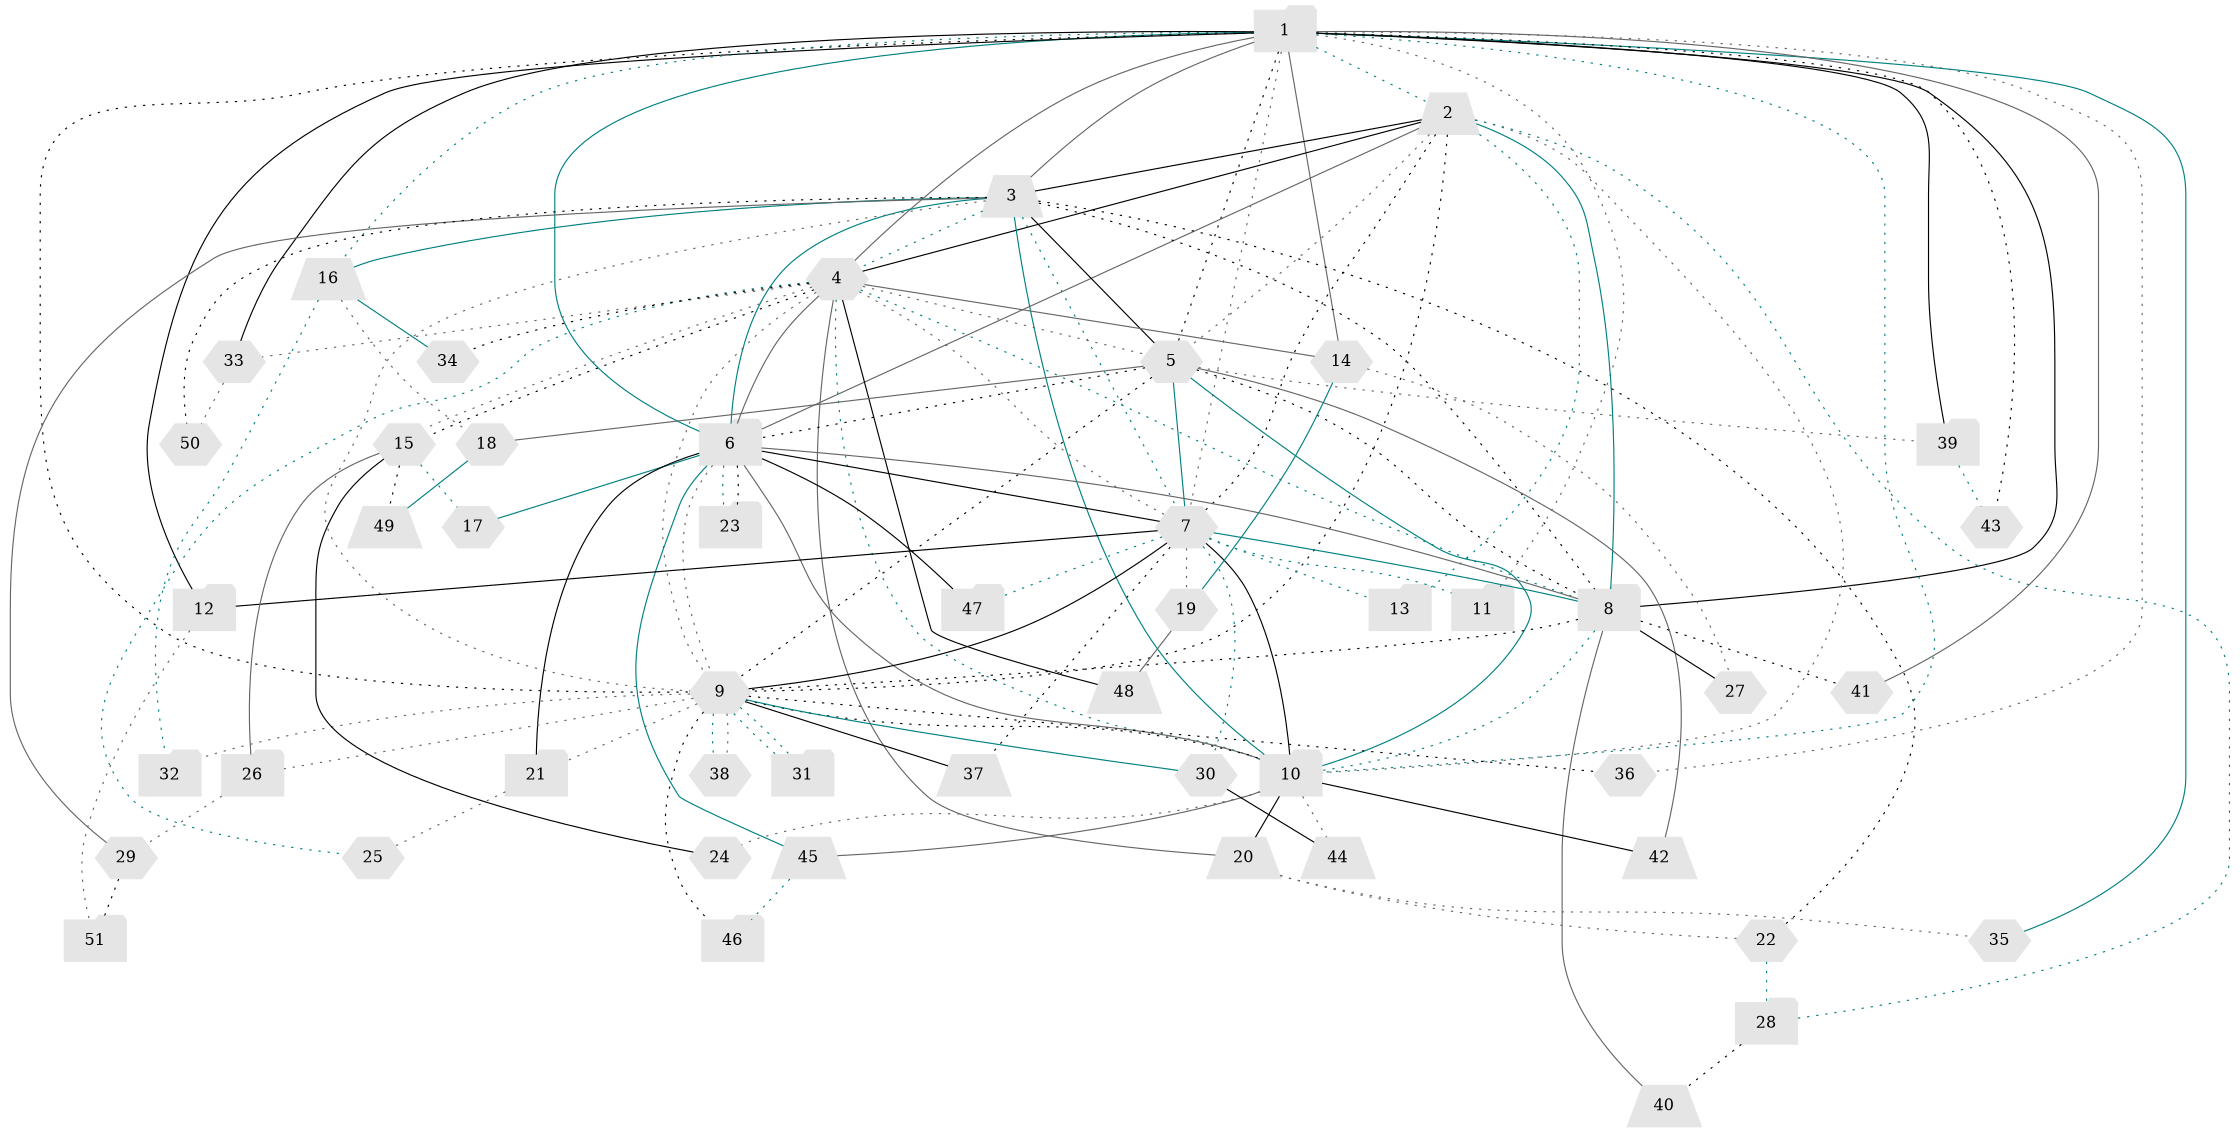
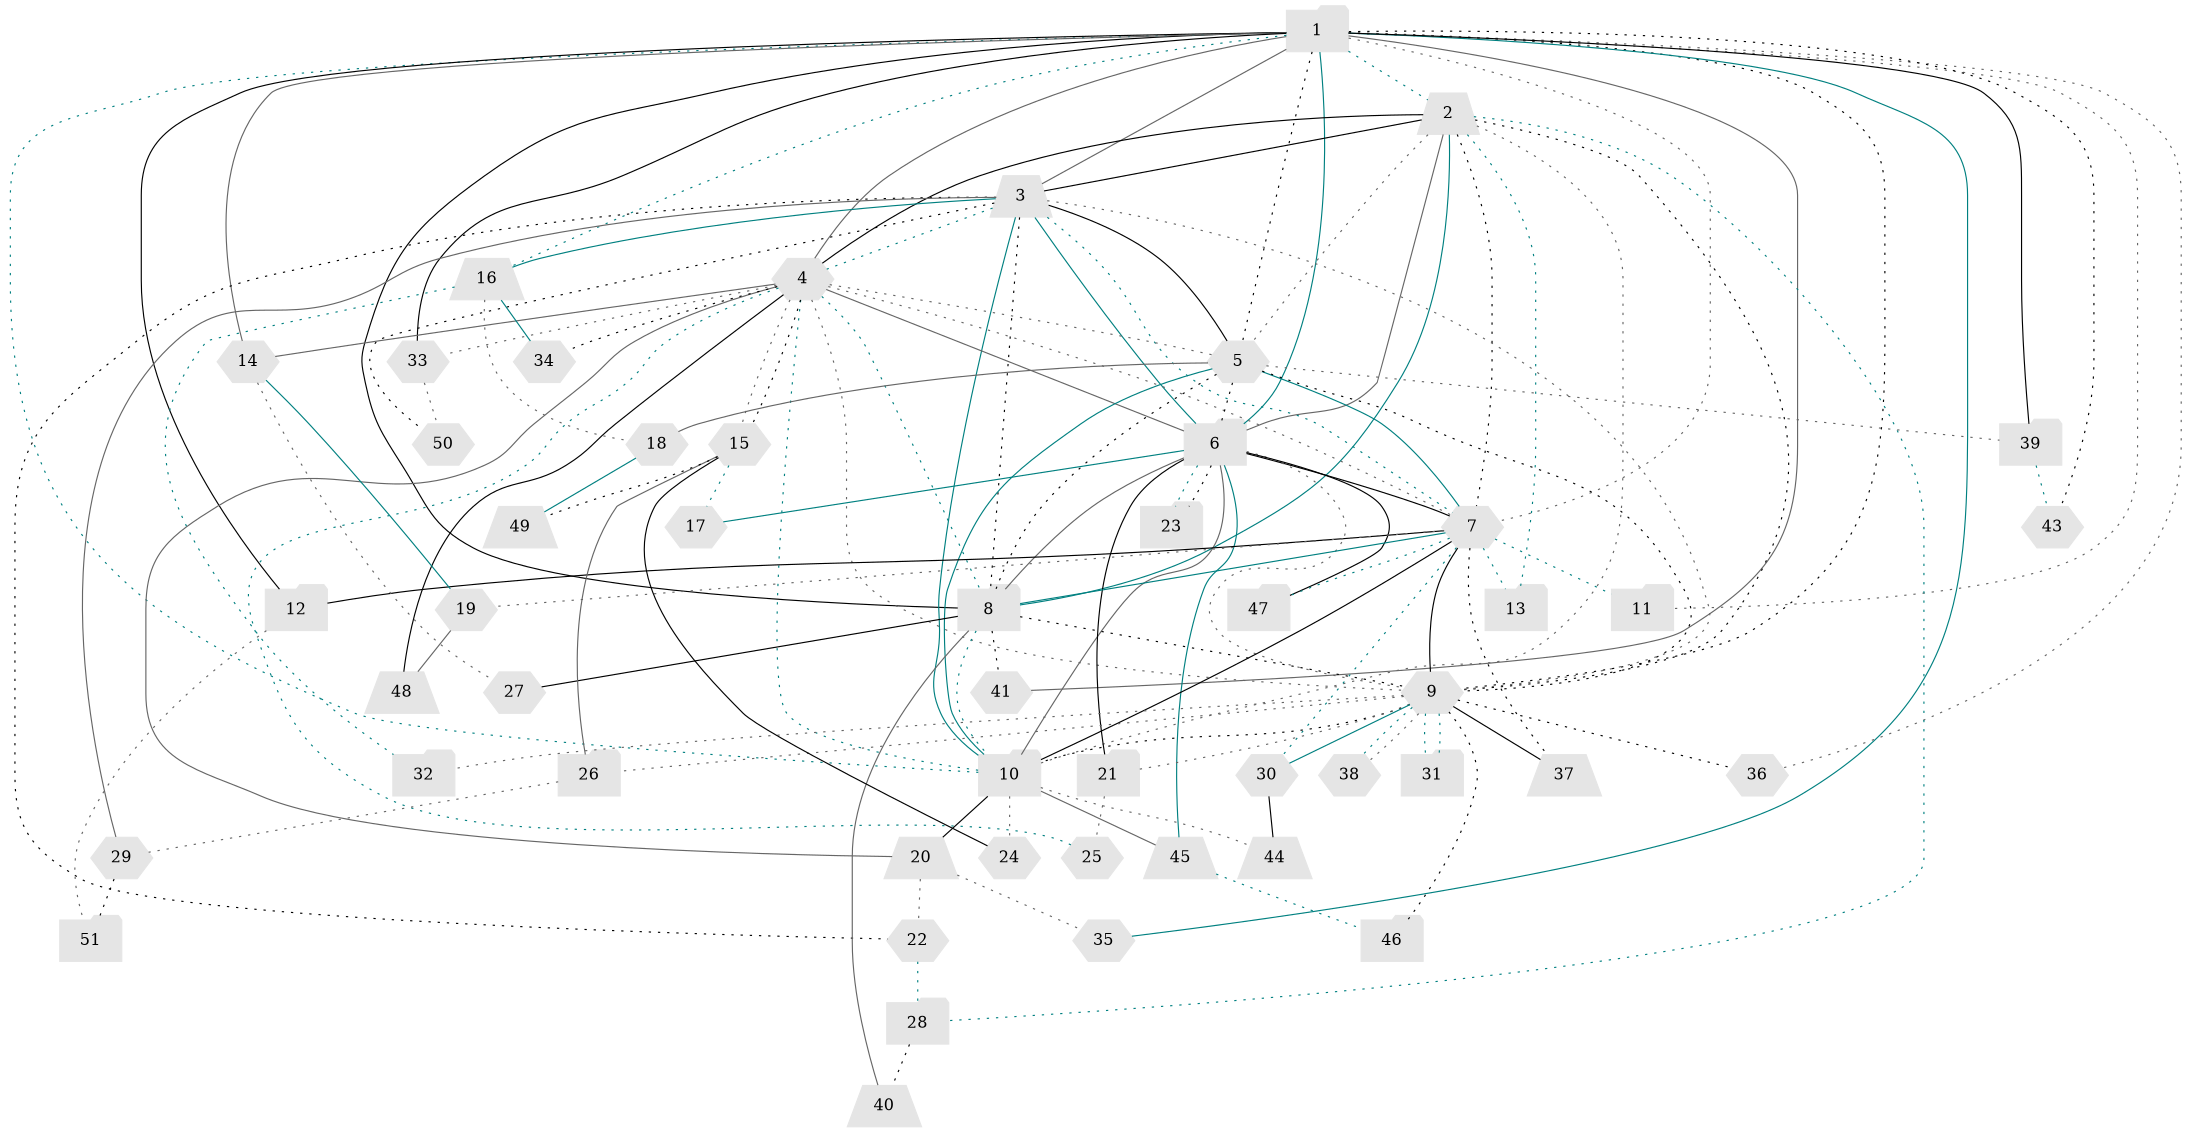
  graph {
    fontname="DejaVu Serif"
    node [color=gray90 fontname="DejaVu Serif" shape=hexagon style=filled]
    edge [color=gray40 fontname="DejaVu Serif" style=dotted]
    1 [shape=folder]
    2 [shape=trapezium]
    3 [shape=trapezium]
    4
    5
    6 [shape=folder]
    7
    8 [shape=folder]
    9
    10 [shape=folder]
    11 [shape=folder]
    12 [shape=folder]
    14
    16 [shape=trapezium]
    33
    35
    36
    39 [shape=folder]
    41
    43
    13 [shape=folder]
    28 [shape=folder]
    22
    29
    50
    15
    20 [shape=trapezium]
    25
    34
    48 [shape=trapezium]
    18
-   42 [shape=trapezium]
    17
    21 [shape=folder]
    23 [shape=folder]
    45 [shape=trapezium]
    47 [shape=folder]
    19
    30
    37 [shape=trapezium]
    27
    40 [shape=trapezium]
    26 [shape=folder]
    31 [shape=folder]
    32 [shape=folder]
    38
    46 [shape=folder]
    24
    44 [shape=trapezium]
    51 [shape=folder]
    49 [shape=trapezium]
    1 -- 2 [color=teal]
    1 -- 3 [style=solid]
    1 -- 4 [style=solid]
    1 -- 5 [color=black]
    1 -- 6 [color=teal style=solid]
    1 -- 7
    1 -- 8 [color=black style=solid]
    1 -- 9 [color=black]
    1 -- 10 [color=teal]
    1 -- 11
    1 -- 12 [color=black style=solid]
    1 -- 14 [style=solid]
    1 -- 16 [color=teal]
    1 -- 33 [color=black style=solid]
    1 -- 35 [color=teal style=solid]
    1 -- 36
    1 -- 39 [color=black style=solid]
    1 -- 41 [style=solid]
    1 -- 43 [color=black]
    2 -- 3 [color=black style=solid]
    2 -- 4 [color=black style=solid]
    2 -- 5
    2 -- 6 [style=solid]
    2 -- 7 [color=black]
    2 -- 8 [color=teal style=solid]
    2 -- 9 [color=black]
    2 -- 10
    2 -- 13 [color=teal]
    2 -- 28 [color=teal]
    3 -- 4 [color=teal]
    3 -- 5 [color=black style=solid]
    3 -- 6 [color=teal style=solid]
    3 -- 7 [color=teal]
    3 -- 8 [color=black]
    3 -- 9
    3 -- 10 [color=teal style=solid]
    3 -- 16 [color=teal style=solid]
    3 -- 22 [color=black]
    3 -- 29 [style=solid]
    3 -- 50 [color=black]
    4 -- 5
    4 -- 6 [style=solid]
    4 -- 7
    4 -- 8 [color=teal]
    4 -- 9
    4 -- 10 [color=teal]
    4 -- 14 [style=solid]
    4 -- 33
    4 -- 15
    4 -- 15 [color=black]
    4 -- 20 [style=solid]
    4 -- 25 [color=teal]
    4 -- 34 [color=black]
    4 -- 48 [color=black style=solid]
    5 -- 6 [color=black]
    5 -- 7 [color=teal style=solid]
    5 -- 8 [color=black]
    5 -- 9 [color=black]
    5 -- 10 [color=teal style=solid]
    5 -- 39
    5 -- 18 [style=solid]
-   5 -- 42 [style=solid]
    6 -- 7 [color=black style=solid]
    6 -- 8 [style=solid]
    6 -- 9
    6 -- 10 [style=solid]
    6 -- 17 [color=teal style=solid]
    6 -- 21 [color=black style=solid]
    6 -- 23 [color=teal]
    6 -- 23 [color=black]
    6 -- 45 [color=teal style=solid]
    6 -- 47 [color=black style=solid]
    7 -- 8 [color=teal style=solid]
    7 -- 9 [color=black style=solid]
    7 -- 10 [color=black style=solid]
    7 -- 11 [color=teal]
    7 -- 12 [color=black style=solid]
    7 -- 13 [color=teal]
    7 -- 47 [color=teal]
    7 -- 19
    7 -- 30 [color=teal]
    7 -- 37 [color=black]
    8 -- 9 [color=black]
    8 -- 10 [color=teal]
    8 -- 41 [color=black]
    8 -- 27 [color=black style=solid]
    8 -- 40 [style=solid]
    9 -- 10 [color=black]
    9 -- 36 [color=black]
    9 -- 21
    9 -- 30 [color=teal style=solid]
    9 -- 37 [color=black style=solid]
    9 -- 26
    9 -- 31 [color=teal]
    9 -- 31 [color=teal]
    9 -- 32
    9 -- 38 [color=teal]
    9 -- 38
    9 -- 46 [color=black]
    10 -- 20 [color=black style=solid]
-   10 -- 42 [color=black style=solid]
    10 -- 45 [style=solid]
    10 -- 24
    10 -- 44
    12 -- 51
    14 -- 19 [color=teal style=solid]
    14 -- 27
    16 -- 34 [color=teal style=solid]
    16 -- 18
    16 -- 32 [color=teal]
    33 -- 50
    39 -- 43 [color=teal]
    28 -- 40 [color=black]
    22 -- 28 [color=teal]
    29 -- 51 [color=black]
    15 -- 17 [color=teal]
    15 -- 26 [style=solid]
    15 -- 24 [color=black style=solid]
    15 -- 49 [color=black]
    20 -- 35
    20 -- 22
    18 -- 49 [color=teal style=solid]
    21 -- 25
    45 -- 46 [color=teal]
    19 -- 48 [style=solid]
    30 -- 44 [color=black style=solid]
    26 -- 29
  }
